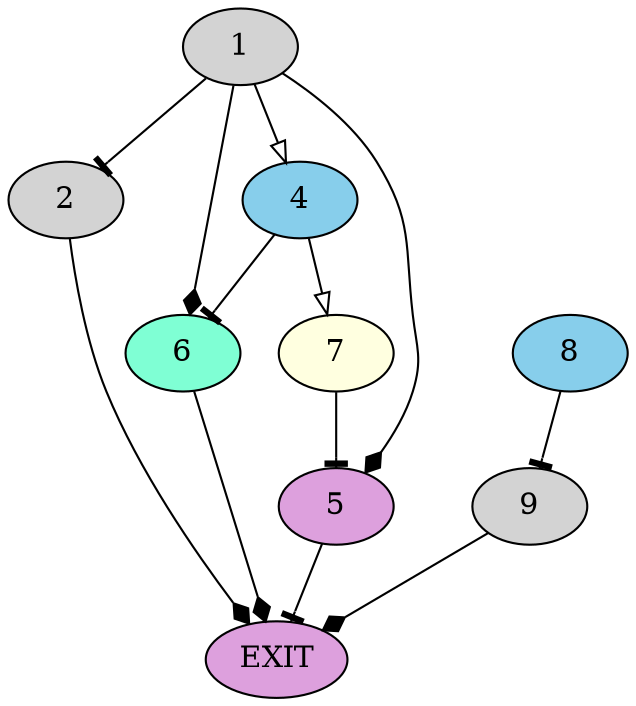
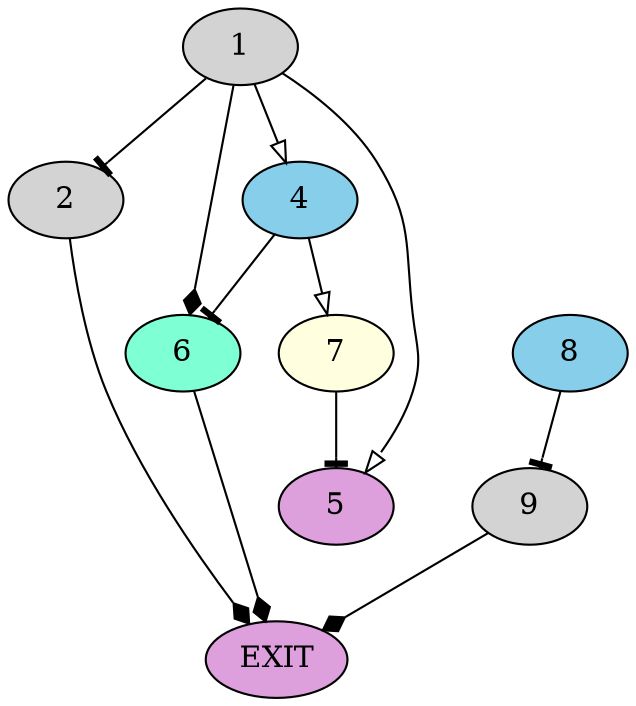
  digraph {
    node [fillcolor=lightgrey style=filled]
    edge [arrowhead=tee]
    1
    2
    4 [fillcolor=skyblue]
    5 [fillcolor=plum]
    6 [fillcolor=aquamarine]
    n6 [fillcolor=plum label=EXIT]
    7 [fillcolor=lightyellow]
    8 [fillcolor=skyblue]
    9
    1 -> 2
    1 -> 4 [arrowhead=onormal]
-   1 -> 5 [arrowhead=diamond]
+   1 -> 5 [arrowhead=onormal]
    1 -> 6 [arrowhead=diamond]
    2 -> n6 [arrowhead=diamond]
    4 -> 6
    4 -> 7 [arrowhead=onormal]
-   5 -> n6
    6 -> n6 [arrowhead=diamond]
    7 -> 5
    8 -> 9
    9 -> n6 [arrowhead=diamond]
  }
